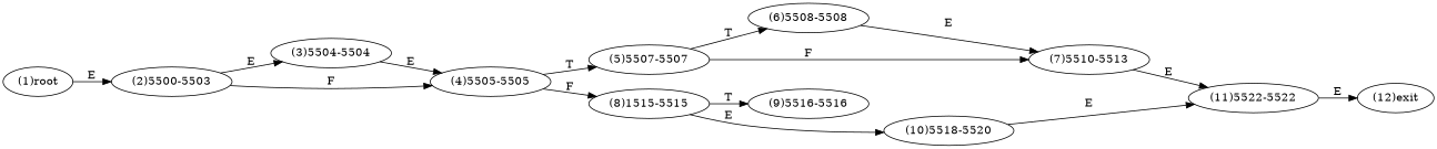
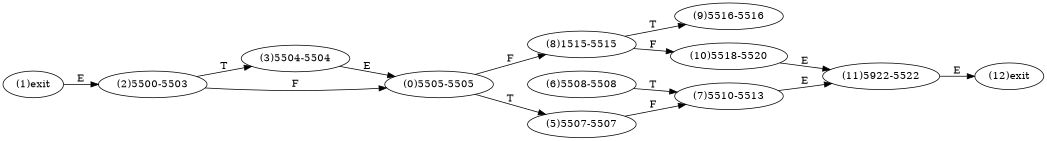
  digraph {
    rankdir=LR
-   n1 [label="(1)root"]
+   n1 [label="(1)exit"]
    n2 [label="(2)5500-5503"]
    n3 [label="(3)5504-5504"]
-   n4 [label="(4)5505-5505"]
+   n4 [label="(0)5505-5505"]
    n5 [label="(5)5507-5507"]
    n6 [label="(8)1515-5515"]
    n7 [label="(6)5508-5508"]
    n8 [label="(7)5510-5513"]
    n9 [label="(9)5516-5516"]
    n10 [label="(10)5518-5520"]
-   n11 [label="(11)5522-5522"]
+   n11 [label="(11)5922-5522"]
    n12 [label="(12)exit"]
    n1 -> n2 [label=E]
-   n2 -> n3 [label=E]
+   n2 -> n3 [label=T]
    n2 -> n4 [label=F]
    n3 -> n4 [label=E]
    n4 -> n5 [label=T]
    n4 -> n6 [label=F]
-   n5 -> n7 [label=T]
    n5 -> n8 [label=F]
    n6 -> n9 [label=T]
-   n6 -> n10 [label=E]
-   n7 -> n8 [label=E]
+   n6 -> n10 [label=F]
+   n7 -> n8 [label=T]
    n8 -> n11 [label=E]
    n10 -> n11 [label=E]
    n11 -> n12 [label=E]
  }
